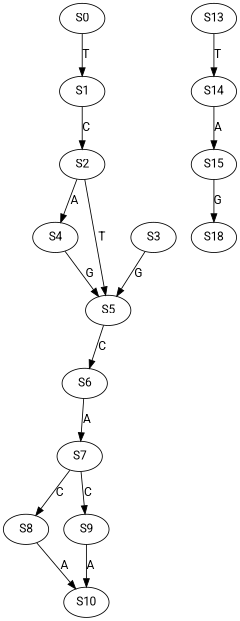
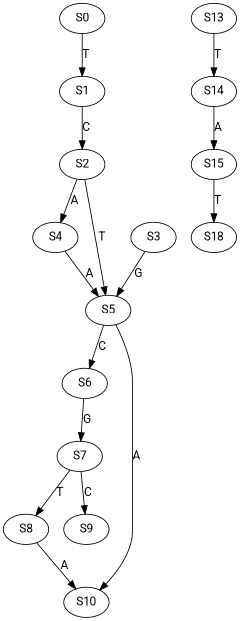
  strict digraph {
    fontname=Roboto
    node [fontname=Roboto]
    edge [fontname=Roboto]
    S0
    S1
    S2
    S4
    S5
    S3
    S6
    S7
    S8
    S9
    S10
    S13
    S14
    S15
    n15 [label=S18]
    S0 -> S1 [label=T]
    S1 -> S2 [label=C]
    S2 -> S4 [label=A]
    S2 -> S5 [label=T]
-   S4 -> S5 [label=G]
+   S4 -> S5 [label=A]
    S5 -> S6 [label=C]
    S3 -> S5 [label=G]
-   S6 -> S7 [label=A]
-   S7 -> S8 [label=C]
+   S6 -> S7 [label=G]
+   S7 -> S8 [label=T]
    S7 -> S9 [label=C]
    S8 -> S10 [label=A]
-   S9 -> S10 [label=A]
+   S5 -> S10 [label=A]
    S13 -> S14 [label=T]
    S14 -> S15 [label=A]
-   S15 -> n15 [label=G]
+   S15 -> n15 [label=T]
  }
